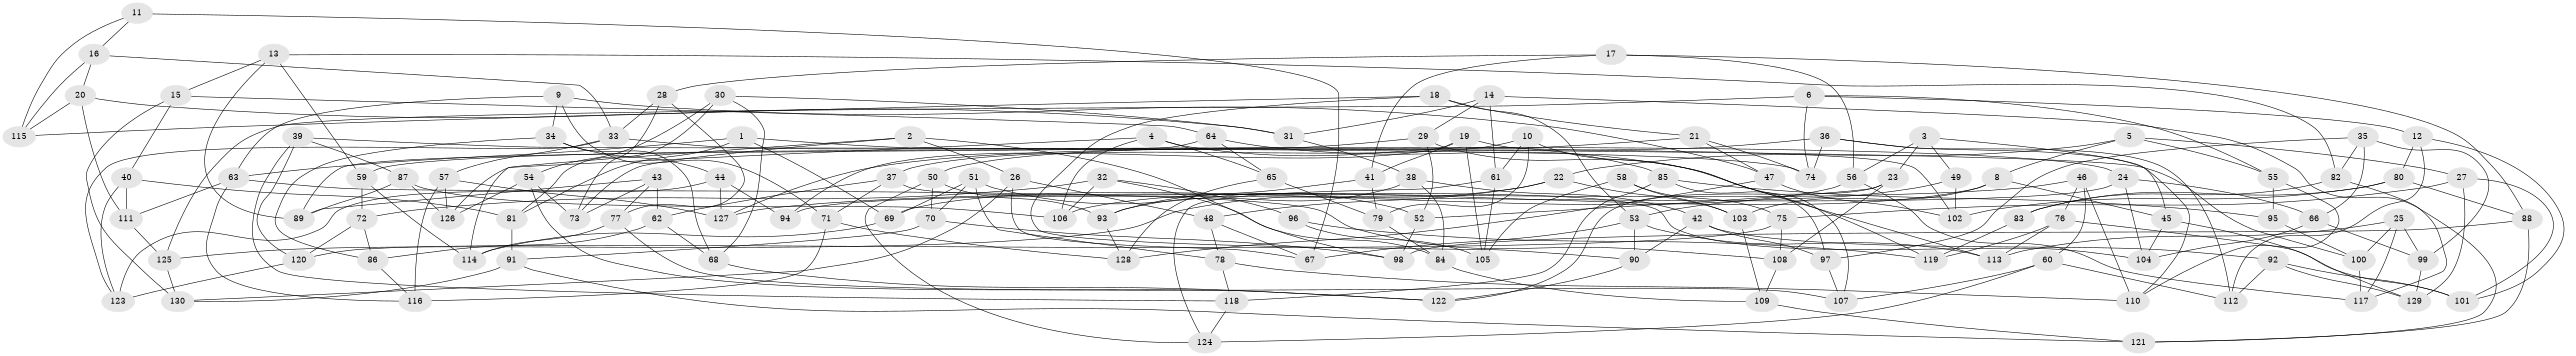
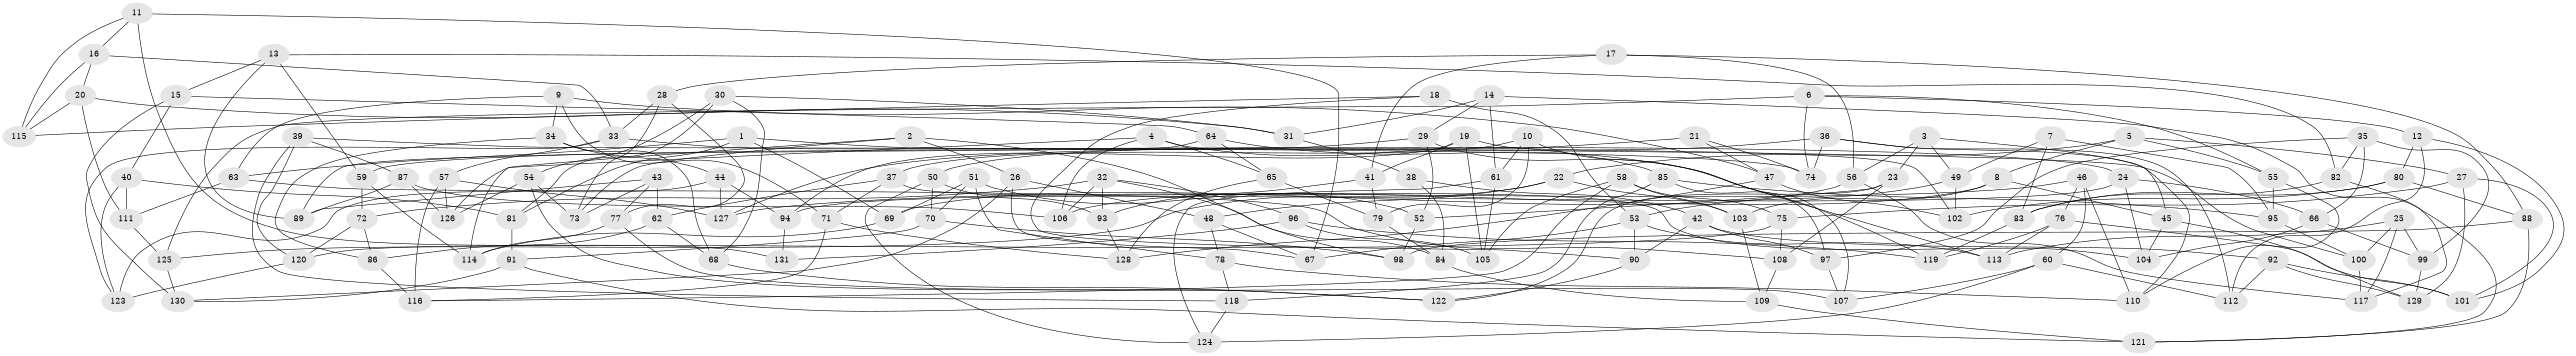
  graph {
    fontname="DejaVu Serif"
    node [color=gray90 fontname="DejaVu Serif" style=filled]
    edge [fontname="DejaVu Serif"]
    1
    63
    69
    74
    81
    111
    108
    114
    91
    2
    26
    73
    98
    67
    130
    48
    3
    23
    45
    49
    56
    52
    122
    104
    129
    102
    53
    117
    4
    65
    85
    106
    126
    79
    128
    95
    97
    118
    5
    8
    22
    27
    55
    103
    125
    101
    75
    110
    6
    12
    80
    112
+   7
    83
    24
    94
    66
    119
    100
    109
    9
    34
    47
    71
    68
    44
    86
    116
    10
    37
    61
    107
    62
    105
    124
    84
    11
    16
    115
+   131
    20
    33
    88
    13
    15
    59
    82
    89
    40
    64
    72
    14
    29
    31
    121
    38
    123
    113
    57
    17
    28
    41
    77
    93
    18
    21
    90
    50
    19
    70
    78
    99
    25
    120
    30
    54
    42
    32
    96
    127
    35
    36
    92
    39
    87
    43
    46
    60
    76
    51
    58
    1 -- 63
    1 -- 69
    1 -- 74
    1 -- 81
    63 -- 111
    63 -- 108
    69 -- 114
    81 -- 91
    111 -- 125
    108 -- 109
    91 -- 130
    91 -- 121
    2 -- 114
    2 -- 26
    2 -- 73
    2 -- 98
    26 -- 67
    26 -- 130
    26 -- 48
    48 -- 67
    48 -- 78
    3 -- 23
    3 -- 45
    3 -- 49
    3 -- 56
    23 -- 108
    23 -- 52
    23 -- 122
    45 -- 104
    45 -- 129
    49 -- 102
    49 -- 53
    56 -- 69
    56 -- 117
    52 -- 98
    53 -- 67
    53 -- 113
    53 -- 90
    4 -- 65
    4 -- 85
    4 -- 106
    4 -- 126
    65 -- 79
    65 -- 128
    85 -- 95
    85 -- 97
    85 -- 118
    79 -- 84
    95 -- 100
    97 -- 107
    118 -- 124
    5 -- 8
    5 -- 22
    5 -- 27
    5 -- 55
    8 -- 45
    8 -- 106
    8 -- 103
    22 -- 48
    22 -- 103
    22 -- 125
    27 -- 129
    27 -- 101
    27 -- 75
    55 -- 95
    55 -- 110
    103 -- 109
    125 -- 130
    75 -- 108
    75 -- 120
    6 -- 74
    6 -- 55
    6 -- 125
    6 -- 12
    12 -- 101
    12 -- 80
    12 -- 112
    80 -- 102
    80 -- 83
    80 -- 88
+   7 -- 49
+   7 -- 95
+   7 -- 83
    83 -- 119
    24 -- 104
    24 -- 94
    24 -- 66
+   94 -- 131
    66 -- 104
    66 -- 99
    100 -- 117
    109 -- 121
    9 -- 63
    9 -- 34
    9 -- 47
    9 -- 71
    34 -- 68
    34 -- 44
    34 -- 86
    47 -- 102
    47 -- 128
    71 -- 128
    71 -- 116
    68 -- 122
    44 -- 94
    44 -- 123
    44 -- 127
    86 -- 116
    10 -- 79
    10 -- 37
    10 -- 61
    10 -- 107
    37 -- 104
    37 -- 71
    37 -- 62
    61 -- 105
    61 -- 124
    62 -- 68
    62 -- 86
    84 -- 109
    11 -- 67
    11 -- 16
    11 -- 115
+   11 -- 131
    16 -- 115
    16 -- 20
    16 -- 33
    20 -- 111
    20 -- 115
    20 -- 31
    33 -- 24
    33 -- 123
    33 -- 57
    88 -- 98
    88 -- 121
    13 -- 15
    13 -- 59
    13 -- 82
    13 -- 89
    15 -- 130
    15 -- 40
    15 -- 64
    59 -- 114
    59 -- 72
    82 -- 117
    82 -- 83
    40 -- 81
    40 -- 111
    40 -- 123
    64 -- 65
    64 -- 89
    64 -- 113
    72 -- 86
    72 -- 120
    14 -- 61
    14 -- 29
    14 -- 31
    14 -- 121
    29 -- 52
    29 -- 119
    29 -- 59
    31 -- 38
    38 -- 84
-   38 -- 93
+   32 -- 93
    38 -- 42
    57 -- 126
    57 -- 116
    57 -- 127
    17 -- 56
    17 -- 88
    17 -- 28
    17 -- 41
    28 -- 73
    28 -- 33
    28 -- 77
    41 -- 79
    41 -- 93
    77 -- 114
    77 -- 107
    93 -- 128
    18 -- 53
    18 -- 115
-   18 -- 21
    18 -- 90
    21 -- 74
    21 -- 47
    21 -- 50
    90 -- 122
    50 -- 124
    50 -- 93
    50 -- 70
    19 -- 102
    19 -- 94
    19 -- 105
    19 -- 41
    70 -- 91
    70 -- 98
    78 -- 118
    78 -- 110
    99 -- 129
    25 -- 117
    25 -- 100
    25 -- 113
    25 -- 99
    120 -- 123
    30 -- 81
    30 -- 68
    30 -- 31
    30 -- 54
    54 -- 73
    54 -- 122
    54 -- 126
    42 -- 97
    42 -- 90
    42 -- 92
    32 -- 106
    32 -- 84
    32 -- 72
    32 -- 96
    96 -- 119
    96 -- 105
+   96 -- 131
    35 -- 97
    35 -- 66
    35 -- 82
    35 -- 99
    36 -- 74
    36 -- 110
    36 -- 112
    36 -- 127
    92 -- 129
    92 -- 101
    92 -- 112
    39 -- 118
    39 -- 100
    39 -- 120
    39 -- 87
    87 -- 106
    87 -- 126
    87 -- 89
    43 -- 73
    43 -- 62
    43 -- 89
    43 -- 77
    46 -- 110
    46 -- 127
    46 -- 60
    46 -- 76
    60 -- 112
    60 -- 107
    60 -- 124
    76 -- 101
    76 -- 119
    76 -- 113
    51 -- 69
    51 -- 52
    51 -- 70
    51 -- 78
    58 -- 103
    58 -- 75
-   63 -- 116
+   58 -- 116
    58 -- 105
  }
